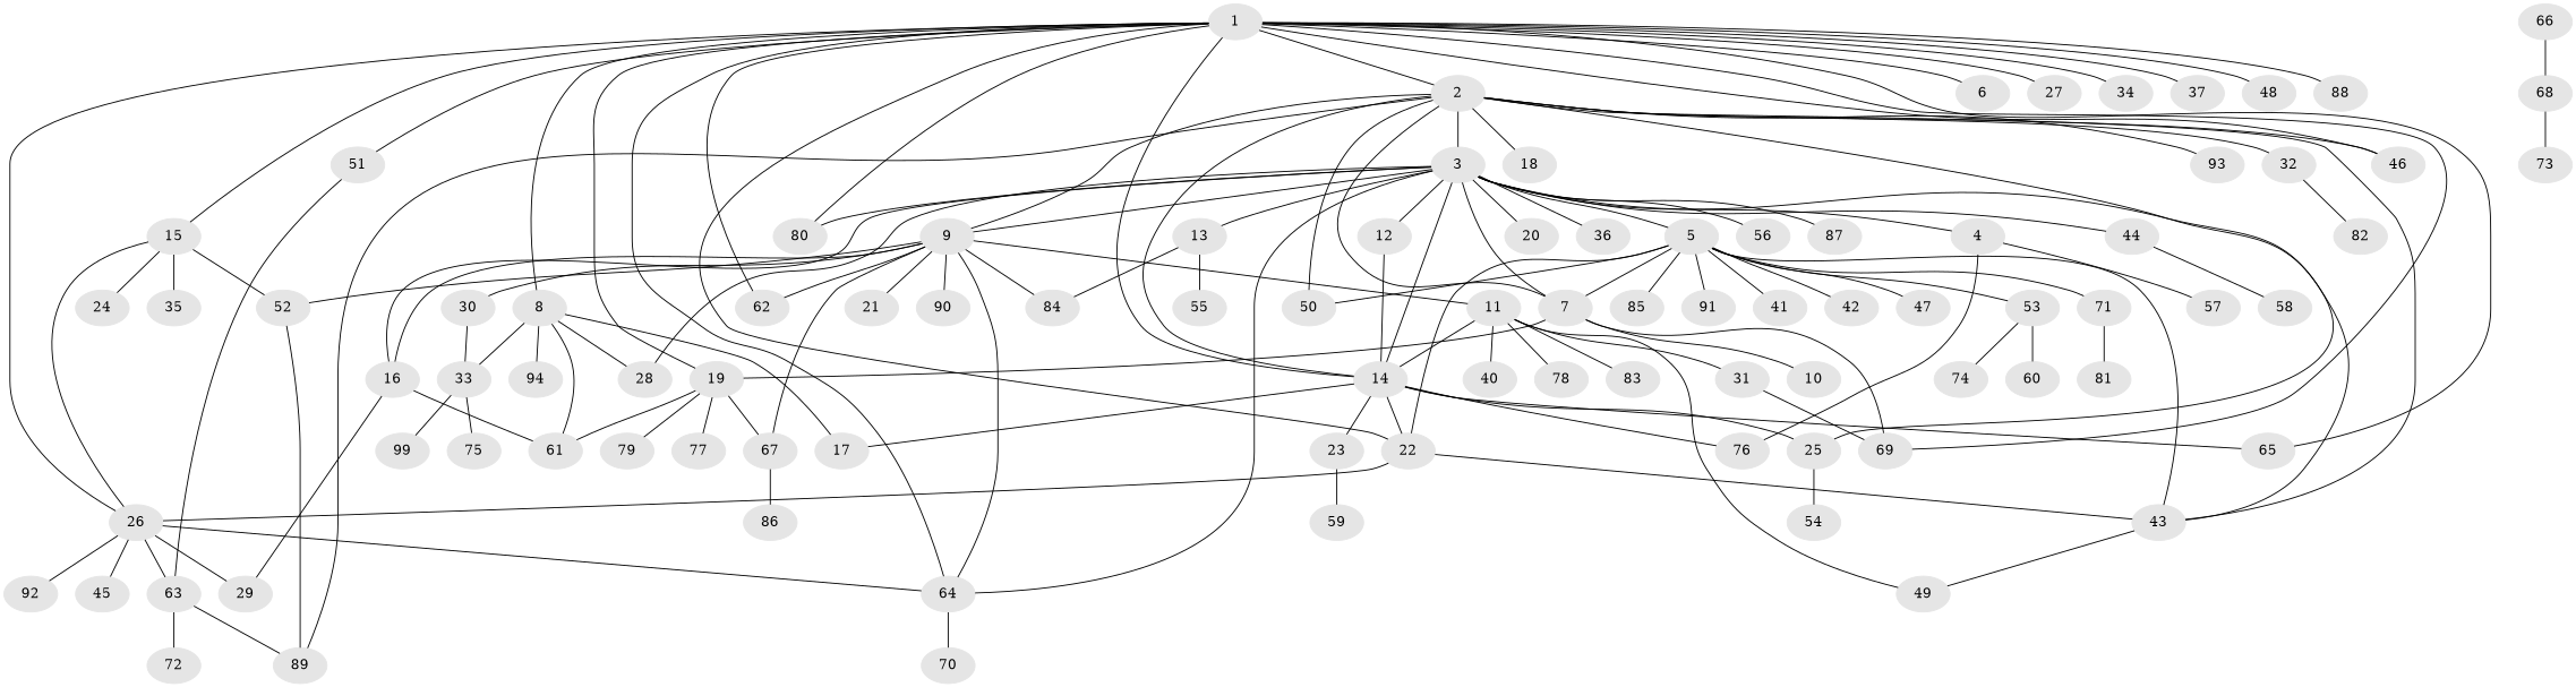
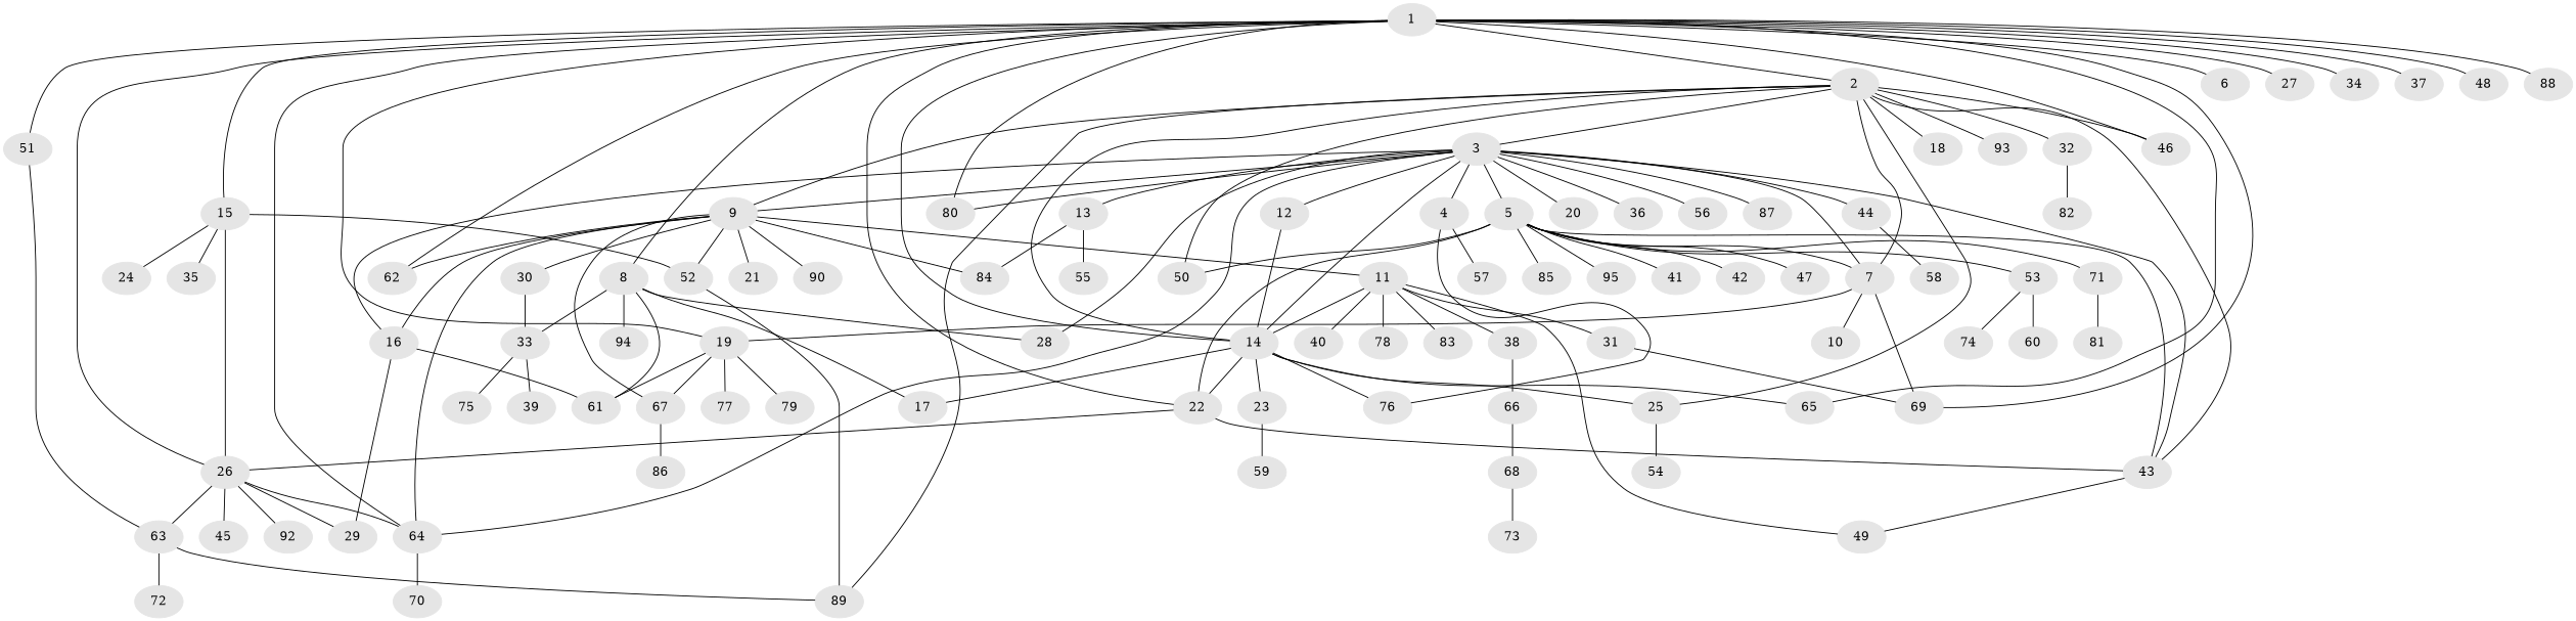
  graph {
    node [color=gray90 style=filled]
    1
    2
    6
    8
    14
    15
    19
    22
    26
    27
    34
    37
    46
    48
    51
    62
    64
    65
    69
    80
    88
    3
    7
    9
    18
    25
    32
    43
    50
    89
    93
    28
    17
    33
    61
    94
    76
    23
    52
    24
    35
    67
    77
    79
    29
    45
    63
    92
    70
    4
    5
    12
    13
    16
    20
    36
    44
    56
    87
    10
    11
    21
    30
    84
    90
    54
    82
    49
    57
    41
    42
    47
    53
    71
    85
-   91
+   91 [label=95]
    55
    58
    60
    74
    81
-   39 [label=99]
+   39
    75
    31
+   38
    40
    78
    83
    86
    66
    59
    72
    68
    73
    1 -- 2
    1 -- 6
    1 -- 8
    1 -- 14
    1 -- 15
    1 -- 19
    1 -- 22
    1 -- 26
    1 -- 27
    1 -- 34
    1 -- 37
    1 -- 46
    1 -- 48
    1 -- 51
    1 -- 62
    1 -- 64
    1 -- 65
    1 -- 69
    1 -- 80
    1 -- 88
    2 -- 14
    2 -- 46
    2 -- 3
    2 -- 7
    2 -- 9
    2 -- 18
    2 -- 25
    2 -- 32
    2 -- 43
    2 -- 50
    2 -- 89
    2 -- 93
    8 -- 28
    8 -- 17
    8 -- 33
    8 -- 61
    8 -- 94
    14 -- 22
    14 -- 65
    14 -- 25
    14 -- 17
    14 -- 76
    14 -- 23
    15 -- 26
    15 -- 52
    15 -- 24
    15 -- 35
    19 -- 61
    19 -- 67
    19 -- 77
    19 -- 79
    22 -- 26
    22 -- 43
    26 -- 64
    26 -- 29
    26 -- 45
    26 -- 63
    26 -- 92
    51 -- 63
    64 -- 70
    3 -- 14
    3 -- 64
    3 -- 80
    3 -- 7
    3 -- 9
    3 -- 43
    3 -- 28
    3 -- 4
    3 -- 5
    3 -- 12
    3 -- 13
    3 -- 16
    3 -- 20
    3 -- 36
    3 -- 44
    3 -- 56
    3 -- 87
    7 -- 19
    7 -- 69
    7 -- 10
    9 -- 62
    9 -- 64
    9 -- 52
    9 -- 67
    9 -- 16
    9 -- 11
    9 -- 21
    9 -- 30
    9 -- 84
    9 -- 90
    25 -- 54
    32 -- 82
    43 -- 49
    33 -- 39
    33 -- 75
    23 -- 59
    52 -- 89
    67 -- 86
    63 -- 89
    63 -- 72
    4 -- 76
    4 -- 57
    5 -- 22
    5 -- 7
    5 -- 43
    5 -- 50
    5 -- 41
    5 -- 42
    5 -- 47
    5 -- 53
    5 -- 71
    5 -- 85
    5 -- 91
    12 -- 14
    13 -- 84
    13 -- 55
    16 -- 61
    16 -- 29
    44 -- 58
    11 -- 14
    11 -- 49
    11 -- 31
+   11 -- 38
    11 -- 40
    11 -- 78
    11 -- 83
    30 -- 33
    53 -- 60
    53 -- 74
    71 -- 81
    31 -- 69
+   38 -- 66
    66 -- 68
    68 -- 73
  }
